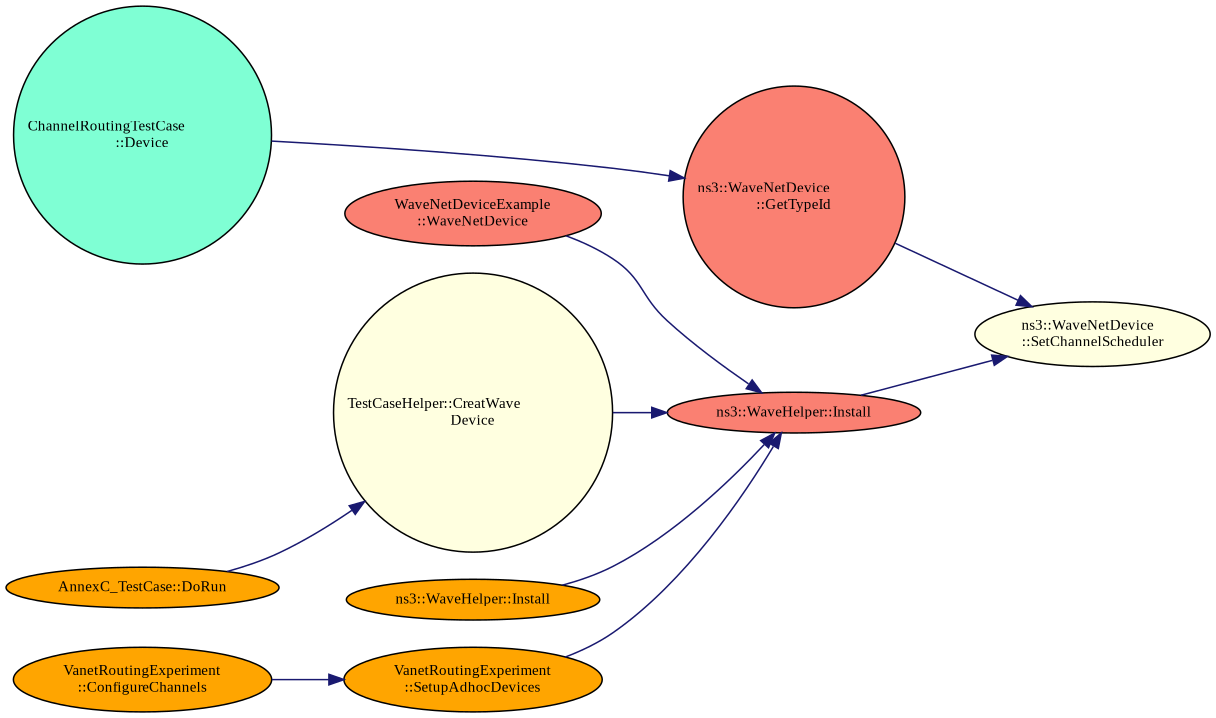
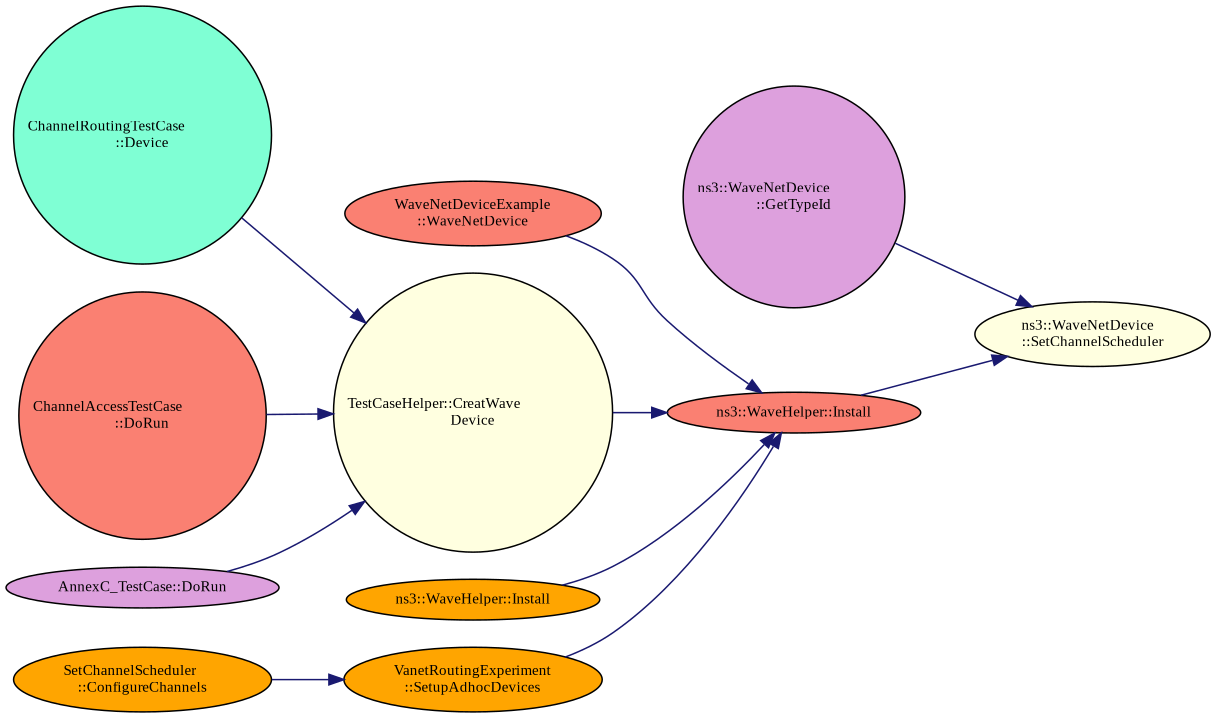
  digraph {
    fontname="Liberation Serif"
    rankdir=RL
    node [color=black fillcolor=salmon fontname="Liberation Serif" fontsize=10 shape=ellipse style=filled]
    edge [color=midnightblue dir=back fontname="Liberation Serif" fontsize=10 labelfontname=Helvetica labelfontsize=10 style=solid]
    n1 [fillcolor=lightyellow fontcolor=black height=0.2 label="ns3::WaveNetDevice\l::SetChannelScheduler" width=0.4]
-   n2 [height=0.2 label="ns3::WaveNetDevice\l::GetTypeId" shape=circle width=0.4]
+   n2 [fillcolor=plum height=0.2 label="ns3::WaveNetDevice\l::GetTypeId" shape=circle width=0.4]
    n3 [height=0.2 label="ns3::WaveHelper::Install" width=0.4]
    n4 [height=0.2 label="WaveNetDeviceExample\l::WaveNetDevice" width=0.4]
    n5 [fillcolor=lightyellow height=0.2 label="TestCaseHelper::CreatWave\lDevice" shape=circle width=0.4]
    n6 [fillcolor=orange height=0.2 label="ns3::WaveHelper::Install" width=0.4]
    n7 [fillcolor=orange height=0.2 label="VanetRoutingExperiment\l::SetupAdhocDevices" width=0.4]
    n8 [fillcolor=aquamarine height=0.2 label="ChannelRoutingTestCase\l::Device" shape=circle width=0.4]
-   n10 [fillcolor=orange height=0.2 label="AnnexC_TestCase::DoRun" width=0.4]
-   n11 [fillcolor=orange height=0.2 label="VanetRoutingExperiment\l::ConfigureChannels" width=0.4]
+   n9 [height=0.2 label="ChannelAccessTestCase\l::DoRun" shape=circle width=0.4]
+   n10 [fillcolor=plum height=0.2 label="AnnexC_TestCase::DoRun" width=0.4]
+   n11 [fillcolor=orange height=0.2 label="SetChannelScheduler\l::ConfigureChannels" width=0.4]
    n1 -> n2
    n1 -> n3
    n3 -> n4
    n3 -> n5
    n3 -> n6
    n3 -> n7
-   n2 -> n8
+   n5 -> n8
+   n5 -> n9
    n5 -> n10
    n7 -> n11
  }
